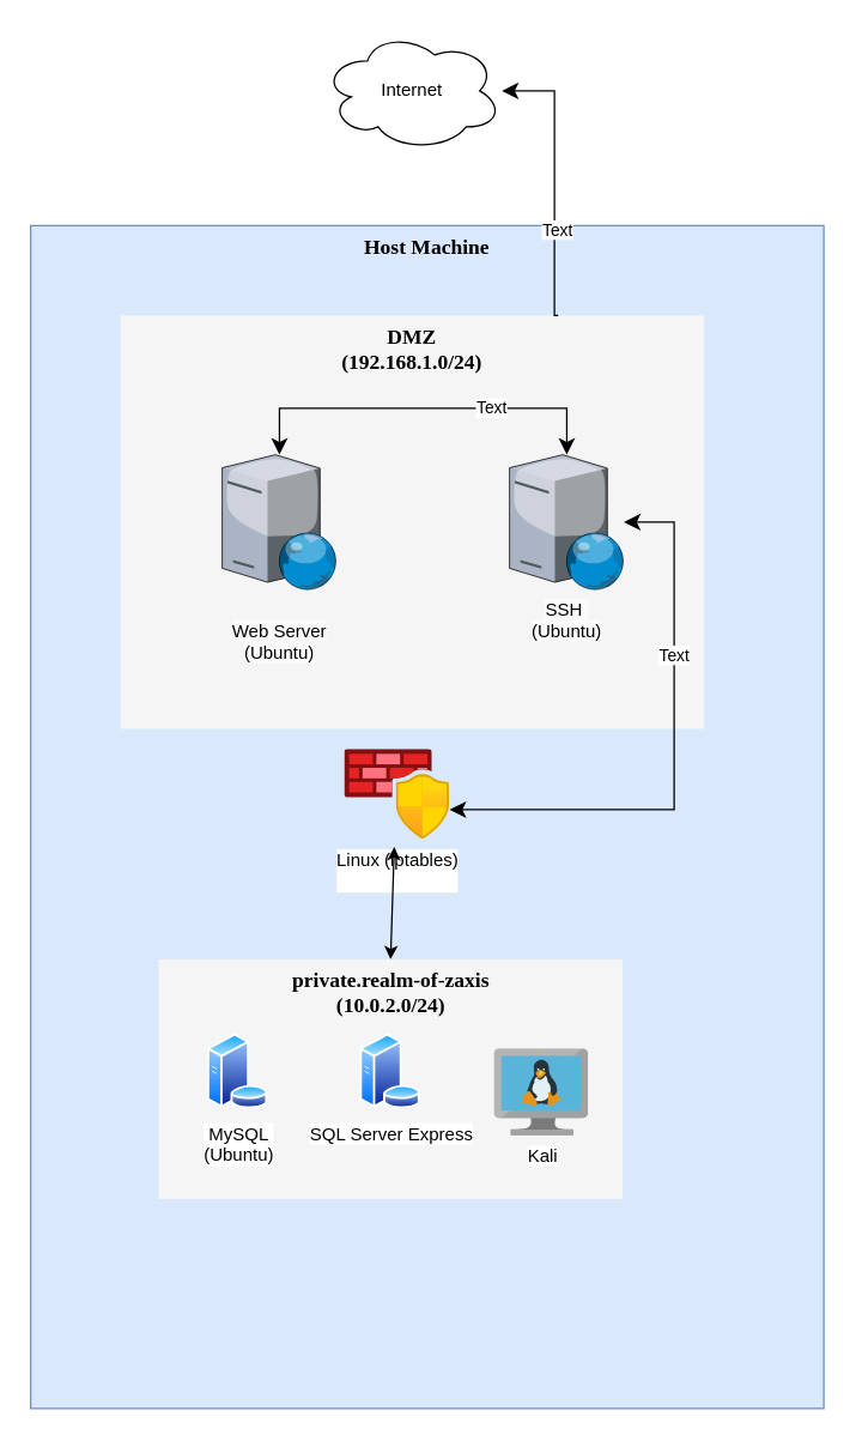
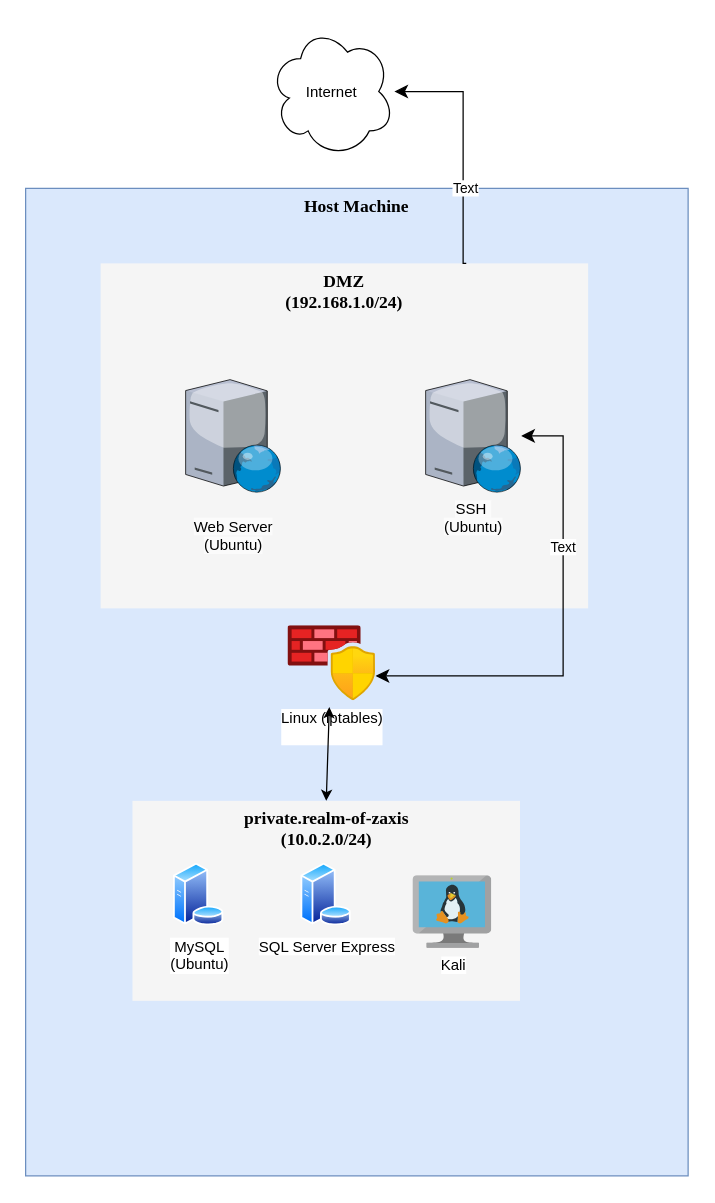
  <mxCell id="0" />
  <mxCell id="1" parent="0" />
  <mxCell id="2" value="Host Machine" style="whiteSpace=wrap;html=1;rounded=0;shadow=0;comic=0;strokeWidth=1;fontFamily=Verdana;fontSize=14;fillColor=#dae8fc;strokeColor=#6c8ebf;verticalAlign=top;fontStyle=1;" vertex="1" parent="1"><mxGeometry x="20" y="150" width="530" height="790" as="geometry" /></mxCell>
  <mxCell id="3" value="DMZ&lt;br&gt;(192.168.1.0/24)" style="whiteSpace=wrap;html=1;rounded=0;shadow=0;comic=0;strokeWidth=1;fontFamily=Verdana;fontSize=14;fillColor=#f5f5f5;strokeColor=none;verticalAlign=top;fontStyle=1" vertex="1" parent="1"><mxGeometry x="80" y="210" width="390" height="276" as="geometry" /></mxCell>
  <mxCell id="4" value="&lt;br&gt;&lt;span style=&quot;color: rgb(0, 0, 0); font-family: Helvetica; font-size: 12px; font-style: normal; font-variant-ligatures: normal; font-variant-caps: normal; font-weight: 400; letter-spacing: normal; orphans: 2; text-align: center; text-indent: 0px; text-transform: none; widows: 2; word-spacing: 0px; -webkit-text-stroke-width: 0px; background-color: rgb(251, 251, 251); text-decoration-thickness: initial; text-decoration-style: initial; text-decoration-color: initial; float: none; display: inline !important;&quot;&gt;Web Server&lt;/span&gt;&lt;br style=&quot;--tw-border-spacing-x: 0; --tw-border-spacing-y: 0; --tw-translate-x: 0; --tw-translate-y: 0; --tw-rotate: 0; --tw-skew-x: 0; --tw-skew-y: 0; --tw-scale-x: 1; --tw-scale-y: 1; --tw-pan-x: ; --tw-pan-y: ; --tw-pinch-zoom: ; --tw-scroll-snap-strictness: proximity; --tw-gradient-from-position: ; --tw-gradient-via-position: ; --tw-gradient-to-position: ; --tw-ordinal: ; --tw-slashed-zero: ; --tw-numeric-figure: ; --tw-numeric-spacing: ; --tw-numeric-fraction: ; --tw-ring-inset: ; --tw-ring-offset-width: 0px; --tw-ring-offset-color: #fff; --tw-ring-color: rgb(59 130 246 / .5); --tw-ring-offset-shadow: 0 0 #0000; --tw-ring-shadow: 0 0 #0000; --tw-shadow: 0 0 #0000; --tw-shadow-colored: 0 0 #0000; --tw-blur: ; --tw-brightness: ; --tw-contrast: ; --tw-grayscale: ; --tw-hue-rotate: ; --tw-invert: ; --tw-saturate: ; --tw-sepia: ; --tw-drop-shadow: ; --tw-backdrop-blur: ; --tw-backdrop-brightness: ; --tw-backdrop-contrast: ; --tw-backdrop-grayscale: ; --tw-backdrop-hue-rotate: ; --tw-backdrop-invert: ; --tw-backdrop-opacity: ; --tw-backdrop-saturate: ; --tw-backdrop-sepia: ; border-color: var(--border-color); color: rgb(0, 0, 0); font-family: Helvetica; font-size: 12px; font-style: normal; font-variant-ligatures: normal; font-variant-caps: normal; font-weight: 400; letter-spacing: normal; orphans: 2; text-align: center; text-indent: 0px; text-transform: none; widows: 2; word-spacing: 0px; -webkit-text-stroke-width: 0px; background-color: rgb(251, 251, 251); text-decoration-thickness: initial; text-decoration-style: initial; text-decoration-color: initial;&quot;&gt;&lt;span style=&quot;color: rgb(0, 0, 0); font-family: Helvetica; font-size: 12px; font-style: normal; font-variant-ligatures: normal; font-variant-caps: normal; font-weight: 400; letter-spacing: normal; orphans: 2; text-align: center; text-indent: 0px; text-transform: none; widows: 2; word-spacing: 0px; -webkit-text-stroke-width: 0px; background-color: rgb(251, 251, 251); text-decoration-thickness: initial; text-decoration-style: initial; text-decoration-color: initial; float: none; display: inline !important;&quot;&gt;(Ubuntu)&lt;/span&gt;&lt;div&gt;&lt;br&gt;&lt;/div&gt;" style="verticalLabelPosition=bottom;sketch=0;aspect=fixed;html=1;verticalAlign=top;strokeColor=none;align=center;outlineConnect=0;shape=mxgraph.citrix.web_server;" vertex="1" parent="1"><mxGeometry x="148" y="303" width="76.5" height="90" as="geometry" /></mxCell>
  <mxCell id="5" value="private.realm-of-zaxis&lt;br&gt;(10.0.2.0/24)" style="whiteSpace=wrap;html=1;rounded=0;shadow=0;comic=0;strokeWidth=1;fontFamily=Verdana;fontSize=14;fillColor=#f5f5f5;strokeColor=none;verticalAlign=top;fontStyle=1" vertex="1" parent="1"><mxGeometry x="105.5" y="640" width="310" height="160" as="geometry" /></mxCell>
  <mxCell id="6" value="Kali" style="image;sketch=0;aspect=fixed;html=1;points=[];align=center;fontSize=12;image=img/lib/mscae/VM_Linux.svg;" vertex="1" parent="1"><mxGeometry x="330" y="700" width="63.04" height="58" as="geometry" /></mxCell>
  <mxCell id="7" value="MySQL&lt;br&gt;(Ubuntu)" style="image;aspect=fixed;perimeter=ellipsePerimeter;html=1;align=center;shadow=0;dashed=0;spacingTop=3;image=img/lib/active_directory/database_server.svg;" vertex="1" parent="1"><mxGeometry x="138" y="690" width="41" height="50" as="geometry" /></mxCell>
  <mxCell id="8" value="SQL Server Express" style="image;aspect=fixed;perimeter=ellipsePerimeter;html=1;align=center;shadow=0;dashed=0;spacingTop=3;image=img/lib/active_directory/database_server.svg;" vertex="1" parent="1"><mxGeometry x="240" y="690" width="41" height="50" as="geometry" /></mxCell>
  <mxCell id="9" value="Linux (iptables)&lt;div&gt;&lt;br/&gt;&lt;/div&gt;" style="image;aspect=fixed;html=1;points=[];align=center;fontSize=12;image=img/lib/azure2/networking/Azure_Firewall_Manager.svg;" vertex="1" parent="1"><mxGeometry x="230" y="500" width="70" height="60" as="geometry" /></mxCell>
  <mxCell id="10" value="&lt;span style=&quot;color: rgb(0, 0, 0); font-family: Helvetica; font-size: 12px; font-style: normal; font-variant-ligatures: normal; font-variant-caps: normal; font-weight: 400; letter-spacing: normal; orphans: 2; text-align: center; text-indent: 0px; text-transform: none; widows: 2; word-spacing: 0px; -webkit-text-stroke-width: 0px; background-color: rgb(251, 251, 251); text-decoration-thickness: initial; text-decoration-style: initial; text-decoration-color: initial; float: none; display: inline !important;&quot;&gt;SSH&amp;nbsp;&lt;br&gt;&lt;/span&gt;&lt;span style=&quot;color: rgb(0, 0, 0); font-family: Helvetica; font-size: 12px; font-style: normal; font-variant-ligatures: normal; font-variant-caps: normal; font-weight: 400; letter-spacing: normal; orphans: 2; text-align: center; text-indent: 0px; text-transform: none; widows: 2; word-spacing: 0px; -webkit-text-stroke-width: 0px; background-color: rgb(251, 251, 251); text-decoration-thickness: initial; text-decoration-style: initial; text-decoration-color: initial; float: none; display: inline !important;&quot;&gt;(Ubuntu)&lt;/span&gt;&lt;div&gt;&lt;br&gt;&lt;/div&gt;" style="verticalLabelPosition=bottom;sketch=0;aspect=fixed;html=1;verticalAlign=top;strokeColor=none;align=center;outlineConnect=0;shape=mxgraph.citrix.web_server;" vertex="1" parent="1"><mxGeometry x="340" y="303" width="76.5" height="90" as="geometry" /></mxCell>
  <mxCell id="11" value="" style="endArrow=classic;html=1;rounded=0;endSize=8;startSize=8;startArrow=classic;startFill=1;edgeStyle=elbowEdgeStyle;exitX=1;exitY=0.667;exitDx=0;exitDy=0;exitPerimeter=0;" edge="1" parent="1" source="9" target="10"><mxGeometry width="50" height="50" relative="1" as="geometry"><mxPoint y="460" as="sourcePoint" x="-70" /><mxPoint x="417" y="348" as="targetPoint" /><Array as="points"><mxPoint x="450" y="460" /></Array></mxGeometry></mxCell>
  <mxCell id="12" value="Text" style="edgeLabel;html=1;align=center;verticalAlign=middle;resizable=0;points=[];" vertex="1" connectable="0" parent="11"><mxGeometry x="0.353" y="1" relative="1" as="geometry"><mxPoint as="offset" /></mxGeometry></mxCell>
- <mxCell id="13" value="" style="endArrow=classic;html=1;rounded=0;endSize=8;startSize=8;startArrow=classic;startFill=1;edgeStyle=elbowEdgeStyle;" edge="1" parent="1" source="4" target="10"><mxGeometry width="50" height="50" relative="1" as="geometry"><mxPoint x="180" y="362" as="sourcePoint" /><mxPoint x="287" y="160" as="targetPoint" /><Array as="points"><mxPoint x="320" y="272" /></Array></mxGeometry></mxCell>
- <mxCell id="14" value="Text" style="edgeLabel;html=1;align=center;verticalAlign=middle;resizable=0;points=[];" vertex="1" connectable="0" parent="13"><mxGeometry x="0.353" y="1" relative="1" as="geometry"><mxPoint as="offset" /></mxGeometry></mxCell>
- <mxCell id="15" value="Internet" style="ellipse;shape=cloud;whiteSpace=wrap;html=1;" vertex="1" parent="1"><mxGeometry x="215" y="20" width="120" height="80" as="geometry" /></mxCell>
+ <mxCell id="15" value="Internet" style="ellipse;shape=cloud;whiteSpace=wrap;html=1;" vertex="1" parent="1"><mxGeometry x="215" y="20" width="100" height="105" as="geometry" /></mxCell>
  <mxCell id="16" value="" style="endArrow=none;html=1;rounded=0;endSize=8;startSize=8;startArrow=classic;startFill=1;edgeStyle=elbowEdgeStyle;entryX=0.75;entryY=0;entryDx=0;entryDy=0;" edge="1" parent="1" source="15" target="3"><mxGeometry width="50" height="50" relative="1" as="geometry"><mxPoint x="430" y="264" as="sourcePoint" /><mxPoint x="622" y="264" as="targetPoint" /><Array as="points"><mxPoint x="370" y="150" /></Array></mxGeometry></mxCell>
  <mxCell id="17" value="Text" style="edgeLabel;html=1;align=center;verticalAlign=middle;resizable=0;points=[];" vertex="1" connectable="0" parent="16"><mxGeometry x="0.353" y="1" relative="1" as="geometry"><mxPoint as="offset" /></mxGeometry></mxCell>
  <mxCell id="18" value="" style="endArrow=classic;startArrow=classic;html=1;rounded=0;entryX=0.471;entryY=1.083;entryDx=0;entryDy=0;entryPerimeter=0;exitX=0.5;exitY=0;exitDx=0;exitDy=0;" edge="1" parent="1" source="5" target="9"><mxGeometry width="50" height="50" relative="1" as="geometry"><mxPoint x="920" y="450" as="sourcePoint" /><mxPoint x="970" y="400" as="targetPoint" /></mxGeometry></mxCell>
